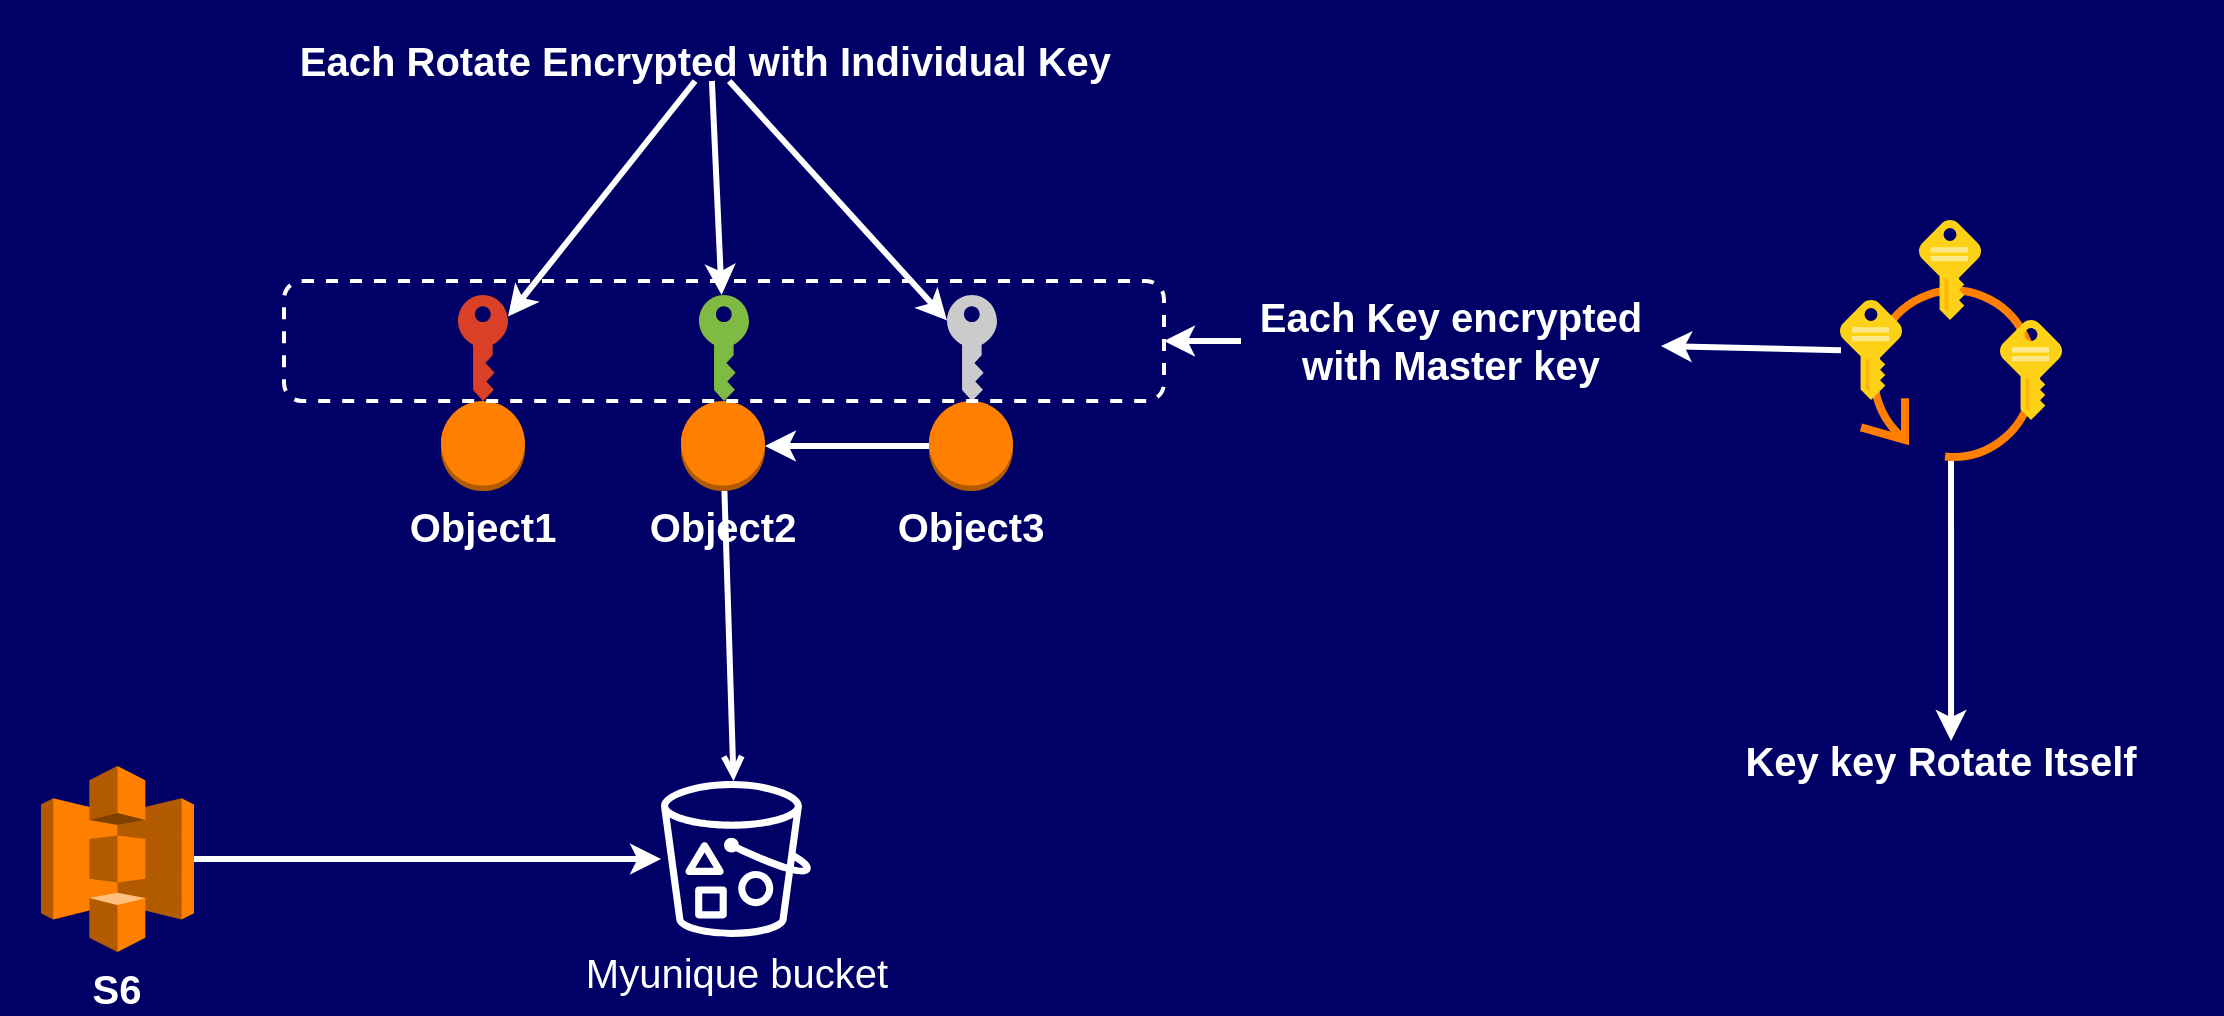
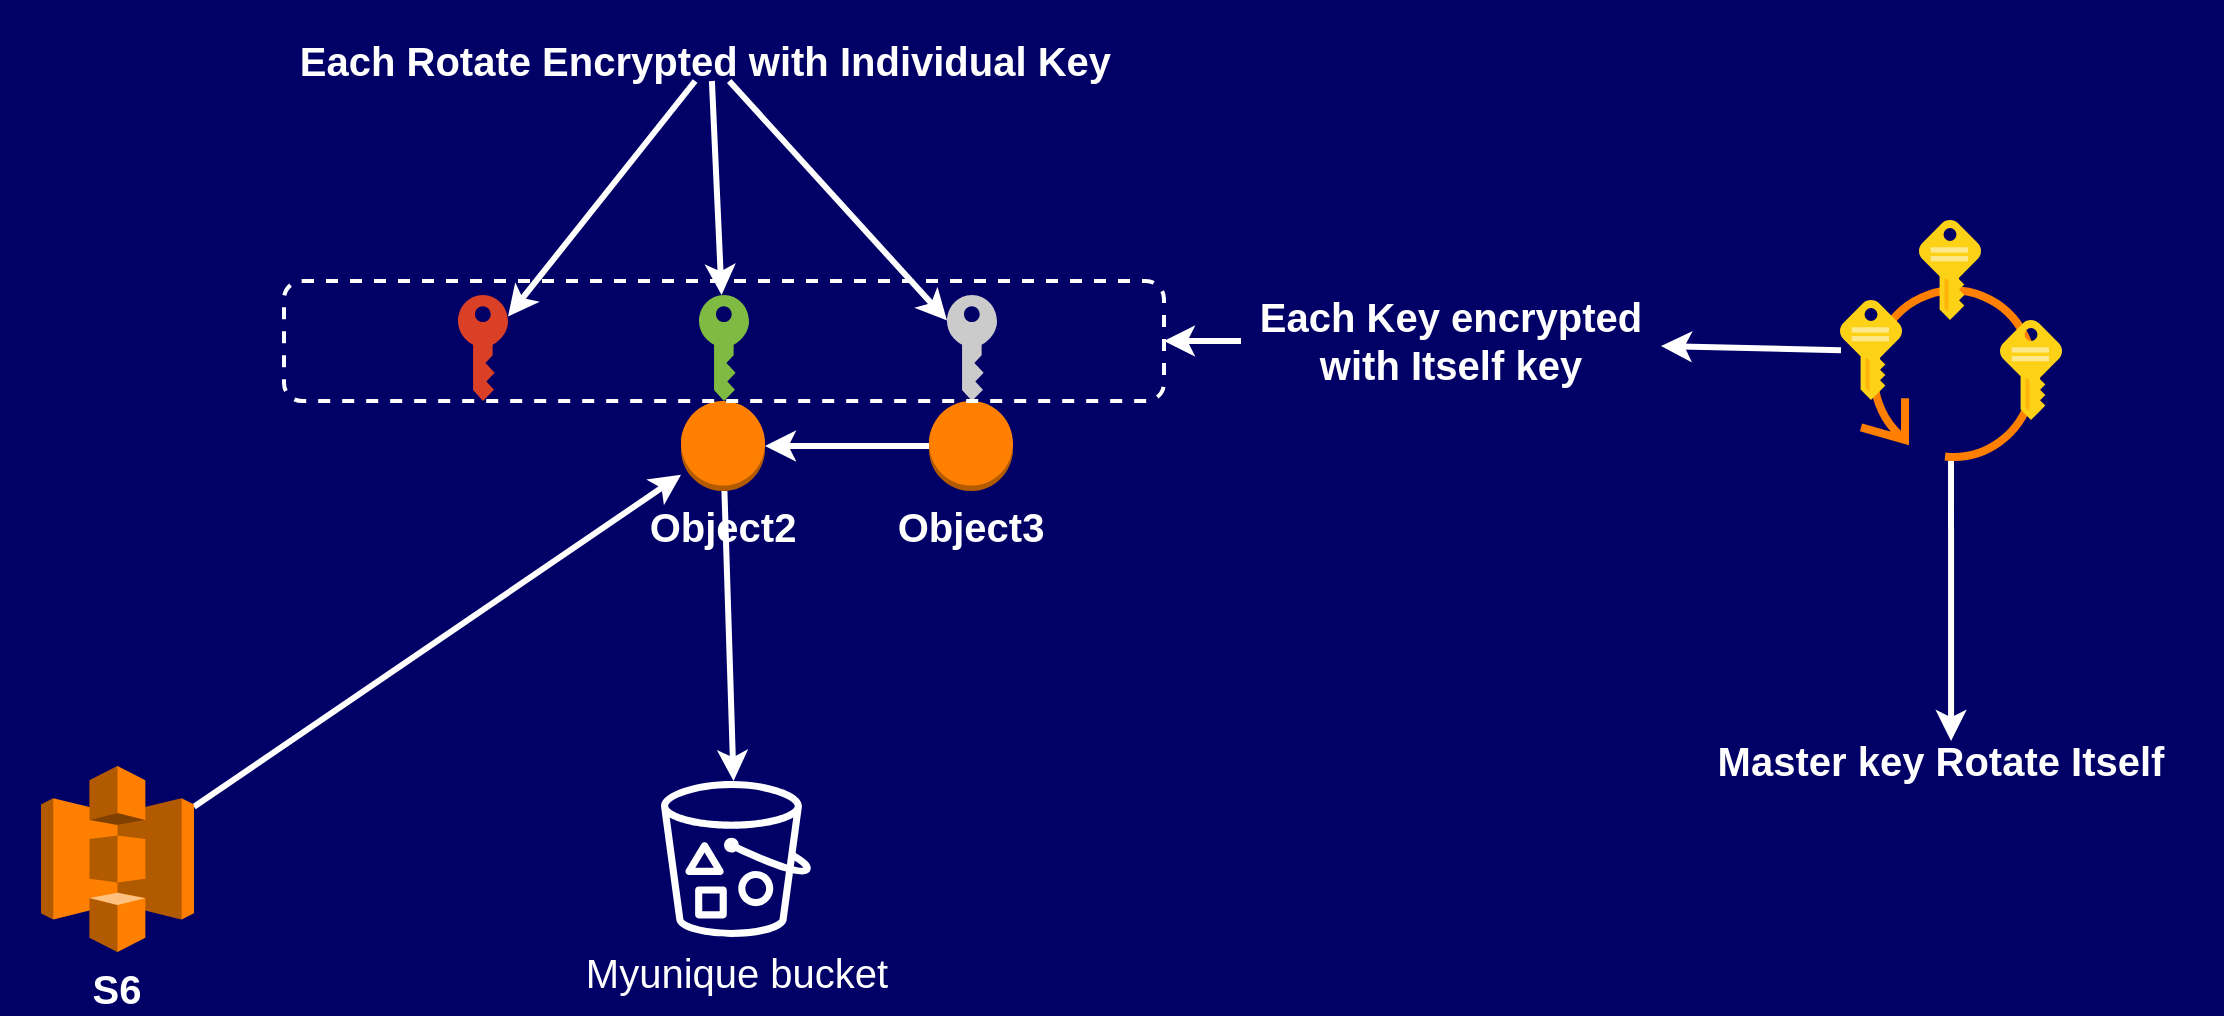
  <mxCell id="0" />
  <mxCell id="1" parent="0" />
- <mxCell id="2" style="rounded=0;orthogonalLoop=1;jettySize=auto;html=1;strokeWidth=3;strokeColor=#FFFFFF;" edge="1" parent="1" source="3" target="4"><mxGeometry relative="1" as="geometry" /></mxCell>
+ <mxCell id="2" style="rounded=0;orthogonalLoop=1;jettySize=auto;html=1;strokeWidth=3;strokeColor=#FFFFFF;" edge="1" parent="1" source="3" target="7"><mxGeometry relative="1" as="geometry" /></mxCell>
  <mxCell id="3" value="&lt;b&gt;&lt;font style=&quot;font-size: 20px&quot; color=&quot;#ffffff&quot;&gt;S6&lt;/font&gt;&lt;/b&gt;" style="outlineConnect=0;dashed=0;verticalLabelPosition=bottom;verticalAlign=top;align=center;html=1;shape=mxgraph.aws3.s3;gradientColor=none;fillColor=#FF8000;" vertex="1" parent="1"><mxGeometry x="20" y="382.5" width="76.5" height="93" as="geometry" /></mxCell>
  <mxCell id="4" value="&lt;font style=&quot;font-size: 20px&quot; color=&quot;#ffffff&quot;&gt;Myunique bucket&lt;/font&gt;" style="outlineConnect=0;fontColor=#232F3E;gradientColor=none;strokeColor=none;dashed=0;verticalLabelPosition=bottom;verticalAlign=top;align=center;html=1;fontSize=12;fontStyle=0;aspect=fixed;pointerEvents=1;shape=mxgraph.aws4.bucket_with_objects;fillColor=#FFFFFF;" vertex="1" parent="1"><mxGeometry x="330" y="390" width="75" height="78" as="geometry" /></mxCell>
- <mxCell id="5" value="&lt;b&gt;&lt;font style=&quot;font-size: 20px&quot; color=&quot;#ffffff&quot;&gt;Object1&lt;/font&gt;&lt;/b&gt;" style="outlineConnect=0;dashed=0;verticalLabelPosition=bottom;verticalAlign=top;align=center;html=1;shape=mxgraph.aws3.object;gradientColor=none;fillColor=#FF8000;" vertex="1" parent="1"><mxGeometry x="220" y="200" width="42" height="45" as="geometry" /></mxCell>
- <mxCell id="6" style="edgeStyle=none;rounded=0;orthogonalLoop=1;jettySize=auto;html=1;strokeColor=#FFFFFF;strokeWidth=3;endArrow=open;" edge="1" parent="1" source="7" target="4"><mxGeometry relative="1" as="geometry" /></mxCell>
+ <mxCell id="6" style="edgeStyle=none;rounded=0;orthogonalLoop=1;jettySize=auto;html=1;strokeColor=#FFFFFF;strokeWidth=3;" edge="1" parent="1" source="7" target="4"><mxGeometry relative="1" as="geometry" /></mxCell>
  <mxCell id="7" value="&lt;b&gt;&lt;font style=&quot;font-size: 20px&quot; color=&quot;#ffffff&quot;&gt;Object2&lt;/font&gt;&lt;/b&gt;" style="outlineConnect=0;dashed=0;verticalLabelPosition=bottom;verticalAlign=top;align=center;html=1;shape=mxgraph.aws3.object;gradientColor=none;fillColor=#FF8000;" vertex="1" parent="1"><mxGeometry x="340" y="200" width="42" height="45" as="geometry" /></mxCell>
  <mxCell id="8" style="edgeStyle=none;rounded=0;orthogonalLoop=1;jettySize=auto;html=1;strokeColor=#FFFFFF;strokeWidth=3;" edge="1" parent="1" source="9" target="7"><mxGeometry relative="1" as="geometry" /></mxCell>
  <mxCell id="9" value="&lt;b&gt;&lt;font style=&quot;font-size: 20px&quot; color=&quot;#ffffff&quot;&gt;Object3&lt;/font&gt;&lt;/b&gt;" style="outlineConnect=0;dashed=0;verticalLabelPosition=bottom;verticalAlign=top;align=center;html=1;shape=mxgraph.aws3.object;gradientColor=none;fillColor=#FF8000;" vertex="1" parent="1"><mxGeometry x="464" y="200" width="42" height="45" as="geometry" /></mxCell>
  <mxCell id="10" value="" style="pointerEvents=1;shadow=0;dashed=0;html=1;strokeColor=none;labelPosition=center;verticalLabelPosition=bottom;verticalAlign=top;outlineConnect=0;align=center;shape=mxgraph.office.security.key_permissions;fillColor=#DA4026;" vertex="1" parent="1"><mxGeometry x="228.5" y="147" width="25" height="53" as="geometry" /></mxCell>
  <mxCell id="11" value="" style="pointerEvents=1;shadow=0;dashed=0;html=1;strokeColor=none;labelPosition=center;verticalLabelPosition=bottom;verticalAlign=top;outlineConnect=0;align=center;shape=mxgraph.office.security.key_permissions;fillColor=#7FBA42;" vertex="1" parent="1"><mxGeometry x="349" y="147" width="25" height="53" as="geometry" /></mxCell>
  <mxCell id="12" value="" style="pointerEvents=1;shadow=0;dashed=0;html=1;strokeColor=none;labelPosition=center;verticalLabelPosition=bottom;verticalAlign=top;outlineConnect=0;align=center;shape=mxgraph.office.security.key_permissions;fillColor=#CCCBCB;" vertex="1" parent="1"><mxGeometry x="473" y="147" width="25" height="53" as="geometry" /></mxCell>
  <mxCell id="13" style="edgeStyle=none;rounded=0;orthogonalLoop=1;jettySize=auto;html=1;strokeColor=#FFFFFF;strokeWidth=3;" edge="1" parent="1" source="16" target="11"><mxGeometry relative="1" as="geometry" /></mxCell>
  <mxCell id="14" style="edgeStyle=none;rounded=0;orthogonalLoop=1;jettySize=auto;html=1;strokeColor=#FFFFFF;strokeWidth=3;" edge="1" parent="1" source="16" target="12"><mxGeometry relative="1" as="geometry" /></mxCell>
  <mxCell id="15" style="edgeStyle=none;rounded=0;orthogonalLoop=1;jettySize=auto;html=1;strokeColor=#FFFFFF;strokeWidth=3;" edge="1" parent="1" source="16" target="10"><mxGeometry relative="1" as="geometry" /></mxCell>
  <mxCell id="16" value="&lt;font color=&quot;#ffffff&quot;&gt;&lt;span style=&quot;font-size: 20px&quot;&gt;&lt;b&gt;Each Rotate Encrypted with Individual Key&amp;nbsp;&lt;/b&gt;&lt;/span&gt;&lt;/font&gt;" style="text;html=1;resizable=0;autosize=1;align=center;verticalAlign=middle;points=[];fillColor=none;strokeColor=none;rounded=0;" vertex="1" parent="1"><mxGeometry x="140" y="20" width="430" height="20" as="geometry" /></mxCell>
  <mxCell id="17" value="" style="rounded=1;whiteSpace=wrap;html=1;fillColor=none;dashed=1;strokeWidth=2;strokeColor=#FFFFFF;" vertex="1" parent="1"><mxGeometry x="141.5" y="140" width="440" height="60" as="geometry" /></mxCell>
  <mxCell id="18" style="edgeStyle=none;rounded=0;orthogonalLoop=1;jettySize=auto;html=1;strokeColor=#FFFFFF;strokeWidth=3;" edge="1" parent="1" source="19" target="17"><mxGeometry relative="1" as="geometry" /></mxCell>
- <mxCell id="19" value="&lt;font color=&quot;#ffffff&quot;&gt;&lt;span style=&quot;font-size: 20px&quot;&gt;&lt;b&gt;Each Key encrypted &lt;br&gt;with Master key&lt;/b&gt;&lt;/span&gt;&lt;/font&gt;" style="text;html=1;resizable=0;autosize=1;align=center;verticalAlign=middle;points=[];fillColor=none;strokeColor=none;rounded=0;dashed=1;" vertex="1" parent="1"><mxGeometry x="620" y="150" width="210" height="40" as="geometry" /></mxCell>
+ <mxCell id="19" value="&lt;font color=&quot;#ffffff&quot;&gt;&lt;span style=&quot;font-size: 20px&quot;&gt;&lt;b&gt;Each Key encrypted &lt;br&gt;with Itself key&lt;/b&gt;&lt;/span&gt;&lt;/font&gt;" style="text;html=1;resizable=0;autosize=1;align=center;verticalAlign=middle;points=[];fillColor=none;strokeColor=none;rounded=0;dashed=1;" vertex="1" parent="1"><mxGeometry x="620" y="150" width="210" height="40" as="geometry" /></mxCell>
  <mxCell id="20" style="edgeStyle=none;rounded=0;orthogonalLoop=1;jettySize=auto;html=1;entryX=0.521;entryY=0;entryDx=0;entryDy=0;entryPerimeter=0;strokeColor=#FFFFFF;strokeWidth=3;" edge="1" parent="1" source="21" target="26"><mxGeometry relative="1" as="geometry" /></mxCell>
  <mxCell id="21" value="" style="shape=mxgraph.bpmn.loop;html=1;outlineConnect=0;strokeWidth=4;fillColor=none;strokeColor=#FF8000;" vertex="1" parent="1"><mxGeometry x="930" y="140" width="90" height="90" as="geometry" /></mxCell>
  <mxCell id="22" value="" style="aspect=fixed;html=1;points=[];align=center;image;fontSize=12;image=img/lib/mscae/Key.svg;strokeColor=#FF8000;strokeWidth=4;fillColor=none;" vertex="1" parent="1"><mxGeometry x="959.5" y="110" width="31" height="50" as="geometry" /></mxCell>
  <mxCell id="23" value="" style="aspect=fixed;html=1;points=[];align=center;image;fontSize=12;image=img/lib/mscae/Key.svg;strokeColor=#FF8000;strokeWidth=4;fillColor=none;" vertex="1" parent="1"><mxGeometry x="1000" width="31" height="50" as="geometry" y="160" /></mxCell>
  <mxCell id="24" style="edgeStyle=none;rounded=0;orthogonalLoop=1;jettySize=auto;html=1;strokeColor=#FFFFFF;strokeWidth=3;" edge="1" parent="1" source="25" target="19"><mxGeometry relative="1" as="geometry" /></mxCell>
  <mxCell id="25" value="" style="aspect=fixed;html=1;points=[];align=center;image;fontSize=12;image=img/lib/mscae/Key.svg;strokeColor=#FF8000;strokeWidth=4;fillColor=none;" vertex="1" parent="1"><mxGeometry x="920" y="150" width="31" height="50" as="geometry" /></mxCell>
- <mxCell id="26" value="&lt;font color=&quot;#ffffff&quot;&gt;&lt;span style=&quot;font-size: 20px&quot;&gt;&lt;b&gt;Key key Rotate Itself&lt;/b&gt;&lt;/span&gt;&lt;/font&gt;" style="text;html=1;resizable=0;autosize=1;align=center;verticalAlign=middle;points=[];fillColor=none;strokeColor=none;rounded=0;dashed=1;" vertex="1" parent="1"><mxGeometry x="850" y="370" width="240" height="20" as="geometry" /></mxCell>
+ <mxCell id="26" value="&lt;font color=&quot;#ffffff&quot;&gt;&lt;span style=&quot;font-size: 20px&quot;&gt;&lt;b&gt;Master key Rotate Itself&lt;/b&gt;&lt;/span&gt;&lt;/font&gt;" style="text;html=1;resizable=0;autosize=1;align=center;verticalAlign=middle;points=[];fillColor=none;strokeColor=none;rounded=0;dashed=1;" vertex="1" parent="1"><mxGeometry x="850" y="370" width="240" height="20" as="geometry" /></mxCell>
